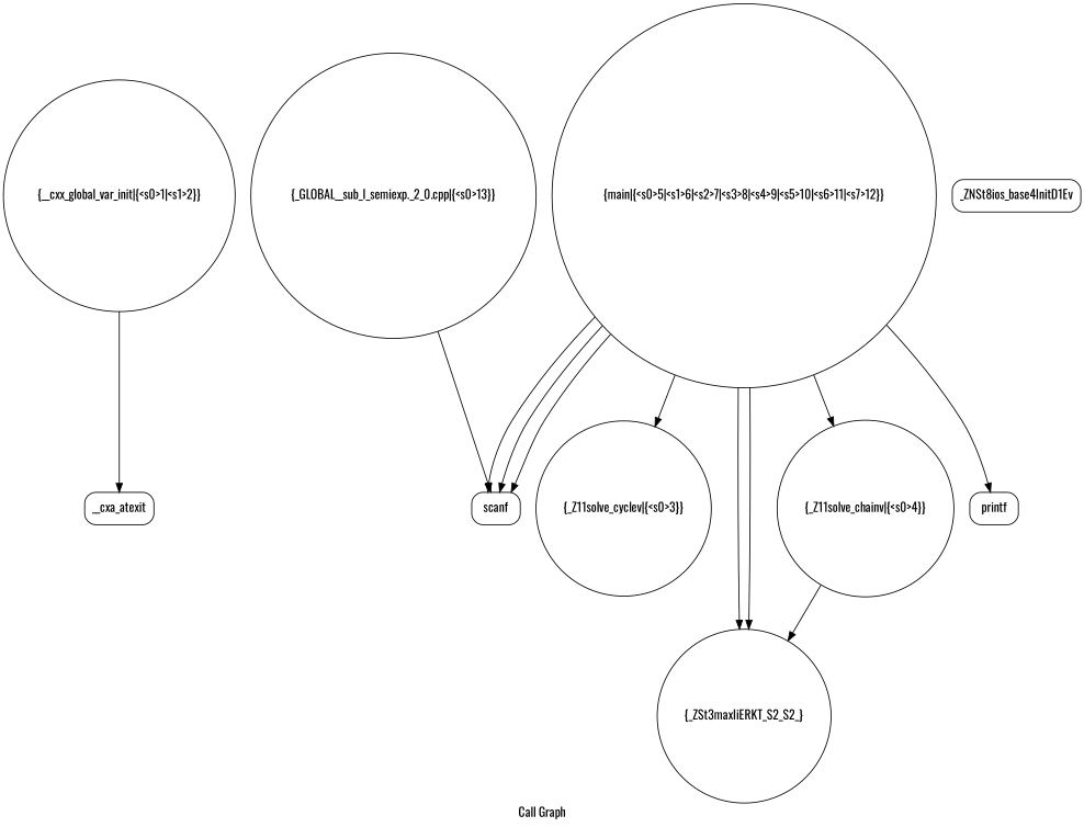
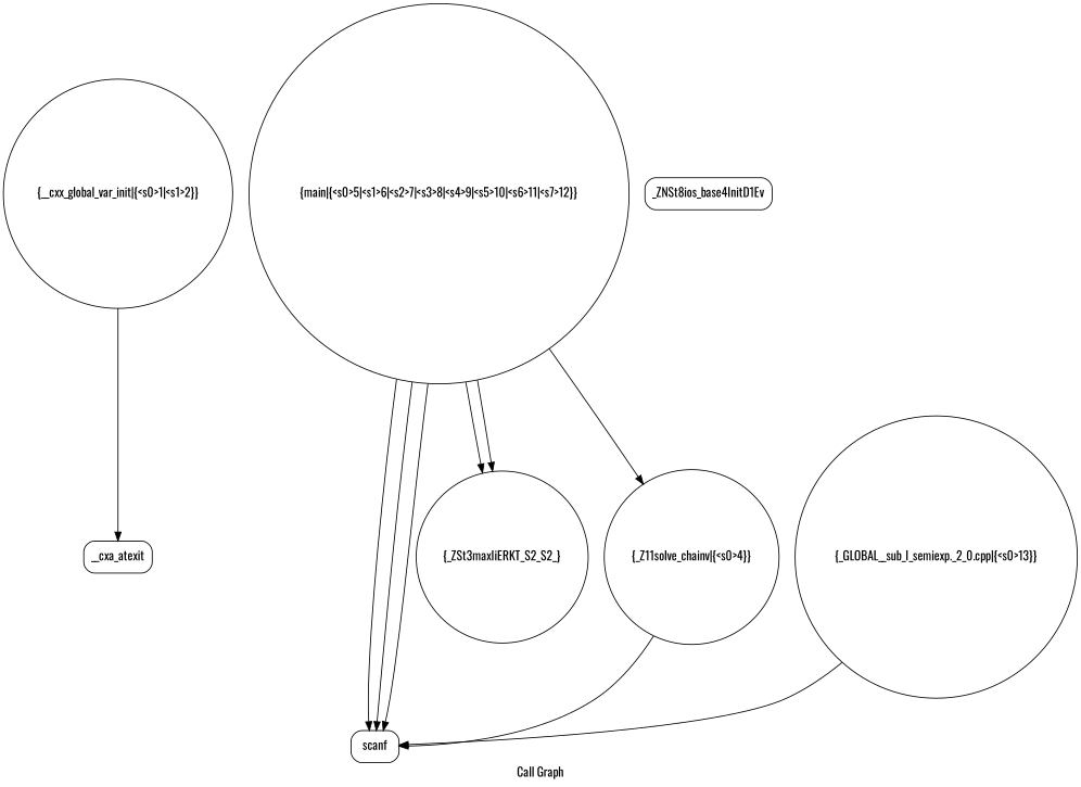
  digraph {
    fontname=Oswald
    label="Call Graph"
    node [fontname=Oswald shape=circle]
    edge [color=black fontname=Oswald tailport=s0]
    n1 [label="{__cxx_global_var_init|{<s0>1|<s1>2}}"]
    n2 [label="{__cxa_atexit}" shape=Mrecord]
    n3 [label="{main|{<s0>5|<s1>6|<s2>7|<s3>8|<s4>9|<s5>10|<s6>11|<s7>12}}"]
    n4 [label="{scanf}" shape=Mrecord]
-   n5 [label="{_Z11solve_cyclev|{<s0>3}}"]
    n6 [label="{_ZSt3maxIiERKT_S2_S2_}"]
    n7 [label="{_Z11solve_chainv|{<s0>4}}"]
-   n8 [label="{printf}" shape=Mrecord]
    n9 [label="{_ZNSt8ios_base4InitD1Ev}" shape=Mrecord]
    n10 [label="{_GLOBAL__sub_I_semiexp._2_0.cpp|{<s0>13}}"]
    n1 -> n2 [tailport=s1]
    n3 -> n4
    n3 -> n4 [tailport=s1]
    n3 -> n4 [tailport=s2]
-   n3 -> n5 [tailport=s3]
    n3 -> n6 [tailport=s4]
    n3 -> n6 [tailport=s6]
    n3 -> n7 [tailport=s5]
-   n3 -> n8 [tailport=s7]
-   n7 -> n6
+   n7 -> n4
    n10 -> n4
  }
